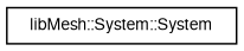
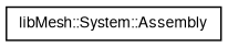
  digraph {
    rankdir=LR
-   n1 [color=black fillcolor=white fontname=FreeSans fontsize=10 height=0.2 label="libMesh::System::System" shape=record style=filled width=0.4]
+   n1 [color=black fillcolor=white fontname=FreeSans fontsize=10 height=0.2 label="libMesh::System::Assembly" shape=record style=filled width=0.4]
  }
